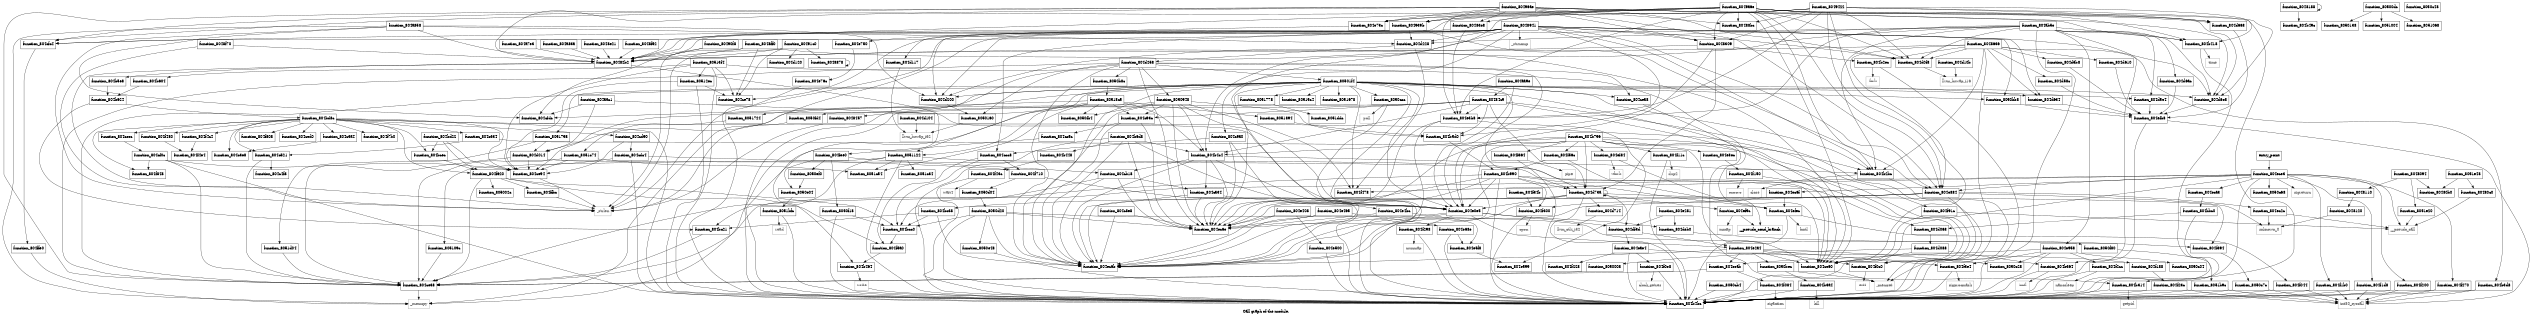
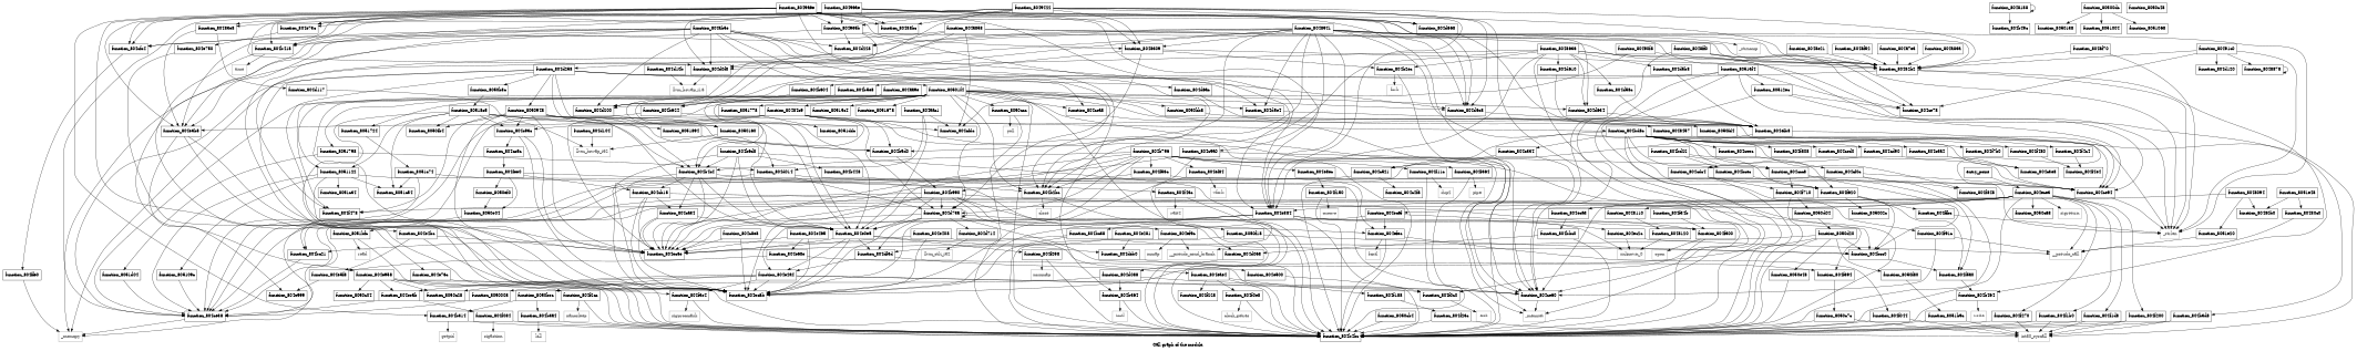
  digraph {
    label="Call graph of the module."
    node [shape=record]
    n1 [label="{function_804cfdc}"]
    n2 [label="{function_804b2bc}"]
    n3 [label="{function_804b4bc}"]
    n4 [color=gray50 fontcolor=gray50 label="{close}"]
    n5 [label="{function_804b2ec}"]
    n6 [color=gray50 fontcolor=gray50 label="{fork}"]
    n7 [label="{function_804b314}"]
    n8 [color=gray50 fontcolor=gray50 label="{getpid}"]
    n9 [label="{function_804b364}"]
    n10 [color=gray50 fontcolor=gray50 label="{ioctl}"]
    n11 [label="{function_804b3a4}"]
    n12 [color=gray50 fontcolor=gray50 label="{kill}"]
    n13 [label="{function_804b5d0}"]
    n14 [label="{function_804b990}"]
    n15 [label="{function_804d73a}"]
    n16 [label="{function_804d068}"]
    n17 [label="{function_804bc21}"]
    n18 [label="{function_804ec6b}"]
    n19 [label="{function_804ec6e}"]
    n20 [label="{function_804e0e5}"]
    n21 [label="{function_804efec}"]
    n22 [label="{function_804f300}"]
    n23 [label="{function_804c4f8}"]
    n24 [label="{function_804b5e8}"]
    n25 [label="{function_804b624}"]
    n26 [label="{function_804bd8c}"]
    n27 [label="{function_804ccc8}"]
    n28 [label="{function_804bcc0}"]
    n29 [label="{function_804f5a0}"]
    n30 [label="{function_804f710}"]
    n31 [label="{function_804b464}"]
    n32 [label="{function_8050d04}"]
    n33 [label="{function_804d014}"]
    n34 [label="{function_804ce38}"]
    n35 [label="{function_804ce94}"]
    n36 [color=gray50 fontcolor=gray50 label="{_memcpy}"]
    n37 [color=gray50 fontcolor=gray50 label="{_strlen}"]
    n38 [label="{function_804ef9c}"]
    n39 [label="{function_804f394}"]
    n40 [label="{function_804d714}"]
    n41 [label="{function_804df3d}"]
    n42 [label="{function_804b604}"]
    n43 [label="{function_804c521}"]
    n44 [label="{function_804ab5e}"]
    n45 [label="{function_804b418}"]
    n46 [label="{function_804e958}"]
    n47 [label="{function_804cfc4}"]
    n48 [label="{function_804d0f8}"]
    n49 [label="{function_804d200}"]
    n50 [label="{function_804d228}"]
    n51 [label="{function_804d5e4}"]
    n52 [label="{function_804d6ac}"]
    n53 [label="{function_804d6e8}"]
    n54 [label="{function_804e3b8}"]
    n55 [color=gray50 fontcolor=gray50 label="{time}"]
    n56 [label="{function_804eeab}"]
    n57 [label="{function_804f2cc}"]
    n58 [label="{function_804f3e4}"]
    n59 [label="{function_8050c04}"]
    n60 [label="{function_8050c28}"]
    n61 [label="{function_804ffe0}"]
    n62 [color=gray50 fontcolor=gray50 label="{llvm_bswap_i16}"]
    n63 [label="{function_8050160}"]
    n64 [label="{function_804f478}"]
    n65 [label="{function_804d258}"]
    n66 [label="{function_804efb8}"]
    n67 [label="{function_804e599}"]
    n68 [label="{function_804d088}"]
    n69 [label="{function_804ce60}"]
    n70 [label="{function_8050008}"]
    n71 [color=gray50 fontcolor=gray50 label="{_memset}"]
    n72 [label="{function_804b3d8}"]
    n73 [color=gray50 fontcolor=gray50 label="{int80_syscall}"]
    n74 [label="{function_804bbc0}"]
    n75 [label="{function_804cd90}"]
    n76 [label="{function_804f620}"]
    n77 [label="{function_804bcec}"]
    n78 [label="{function_804f848}"]
    n79 [label="{function_804c334}"]
    n80 [label="{function_804ced0}"]
    n81 [label="{function_804c3a4}"]
    n82 [label="{function_804c3e8}"]
    n83 [label="{function_804f480}"]
    n84 [label="{function_804f4c4}"]
    n85 [label="{function_804f7b0}"]
    n86 [label="{function_804f808}"]
    n87 [label="{function_804f91c}"]
    n88 [label="{function_804ceec}"]
    n89 [label="{function_804c8e8}"]
    n90 [label="{function_804cdc4}"]
    n91 [label="{function_804bc38}"]
    n92 [label="{function_804ffbc}"]
    n93 [label="{function_805002c}"]
    n94 [label="{function_804b6d8}"]
    n95 [label="{function_804b448}"]
    n96 [label="{function_804b4c4}"]
    n97 [label="{function_804f43c}"]
    n98 [label="{function_804ca34}"]
    n99 [label="{function_804cb18}"]
    n100 [label="{function_804e2a4}"]
    n101 [label="{function_804f298}"]
    n102 [label="{function_804deb0}"]
    n103 [label="{function_804c93c}"]
    n104 [label="{function_804cc5c}"]
    n105 [label="{function_804fee0}"]
    n106 [color=gray50 fontcolor=gray50 label="{wait4}"]
    n107 [label="{function_804c9a0}"]
    n108 [label="{function_804cf0c}"]
    n109 [color=gray50 fontcolor=gray50 label="{write}"]
    n110 [label="{function_804b796}"]
    n111 [label="{function_804e8ec}"]
    n112 [label="{function_804ef84}"]
    n113 [label="{function_804f0c0}"]
    n114 [label="{function_804f11c}"]
    n115 [label="{function_804f364}"]
    n116 [label="{function_804f56c}"]
    n117 [label="{function_804f150}"]
    n118 [color=gray50 fontcolor=gray50 label="{vfork}"]
-   n119 [color=gray50 fontcolor=black label="{__pseudo_cond_branch}"]
+   n119 [color=gray50 fontcolor=gray50 label="{__pseudo_cond_branch}"]
    n120 [color=gray50 fontcolor=gray50 label="{exit}"]
    n121 [color=gray50 fontcolor=gray50 label="{dup2}"]
    n122 [color=gray50 fontcolor=gray50 label="{pipe}"]
    n123 [label="{function_804bd22}"]
    n124 [label="{function_804f4e4}"]
    n125 [color=gray50 fontcolor=gray50 label="{__pseudo_call}"]
    n126 [label="{function_804ce78}"]
    n127 [label="{function_804cea8}"]
    n128 [label="{function_8050e04}"]
    n129 [label="{function_8050ef0}"]
    n130 [label="{function_8050f18}"]
    n131 [label="{function_804b49c}"]
    n132 [label="{function_804e76c}"]
    n133 [label="{function_804e884}"]
    n134 [label="{function_804ec2c}"]
    n135 [color=gray50 fontcolor=gray50 label="{unknown_0}"]
    n136 [color=gray50 fontcolor=gray50 label="{execve}"]
    n137 [label="{function_804f084}"]
    n138 [color=gray50 fontcolor=gray50 label="{nanosleep}"]
    n139 [color=gray50 fontcolor=gray50 label="{sigprocmask}"]
    n140 [label="{function_804eae4}"]
    n141 [label="{function_804f0e8}"]
    n142 [label="{function_804f188}"]
    n143 [label="{function_804f228}"]
    n144 [color=gray50 fontcolor=gray50 label="{clock_getres}"]
    n145 [label="{function_804f23c}"]
    n146 [label="{function_804ec6f}"]
    n147 [label="{function_804f044}"]
    n148 [color=gray50 fontcolor=gray50 label="{fcntl}"]
    n149 [color=gray50 fontcolor=gray50 label="{open}"]
    n150 [label="{function_8050bec}"]
    n151 [label="{function_804ece3}"]
    n152 [label="{function_804f1b0}"]
    n153 [label="{function_804f1d8}"]
    n154 [label="{function_804f200}"]
    n155 [label="{function_804f270}"]
    n156 [label="{function_8050c68}"]
    n157 [label="{function_804eca3}"]
    n158 [color=gray50 fontcolor=gray50 label="{sigreturn}"]
    n159 [color=gray50 fontcolor=gray50 label="{sigaction}"]
    n160 [color=gray50 fontcolor=gray50 label="{mmap}"]
    n161 [color=gray50 fontcolor=gray50 label="{munmap}"]
    n162 [label="{function_804f34b}"]
    n163 [label="{function_8050c7c}"]
    n164 [label="{function_8050d20}"]
    n165 [label="{function_8051bfc}"]
    n166 [label="{function_80500dc}"]
    n167 [label="{function_8050138}"]
    n168 [label="{function_8051004}"]
    n169 [label="{function_8051068}"]
    n170 [color=gray50 fontcolor=gray50 label="{llvm_bswap_i32}"]
    n171 [label="{function_80501f4}"]
    n172 [label="{function_8050bb8}"]
    n173 [label="{function_8050ccc}"]
    n174 [label="{function_8050fd4}"]
    n175 [label="{function_8051122}"]
    n176 [label="{function_80515c4}"]
    n177 [label="{function_8051678}"]
    n178 [label="{function_8051724}"]
    n179 [label="{function_8051778}"]
    n180 [label="{function_8051798}"]
    n181 [label="{function_804d634}"]
    n182 [color=gray50 fontcolor=gray50 label="{poll}"]
    n183 [label="{function_805109c}"]
    n184 [label="{function_8051c34}"]
    n185 [label="{function_8051c54}"]
    n186 [label="{function_8051c74}"]
    n187 [label="{function_8051ddc}"]
    n188 [label="{function_8051d04}"]
    n189 [label="{function_8050948}"]
    n190 [label="{function_8050fb4}"]
    n191 [label="{function_8050b8c}"]
    n192 [label="{function_80518c5}"]
    n193 [label="{function_8051894}"]
    n194 [label="{function_8050c48}"]
    n195 [label="{function_8050cb4}"]
    n196 [label="{function_8050e48}"]
    n197 [label="{function_8050f80}"]
    n198 [label="{function_8051b9c}"]
    n199 [color=gray50 fontcolor=gray50 label="{read}"]
    n200 [label="{function_80512ec}"]
    n201 [label="{function_80513f4}"]
    n202 [label="{function_8051e20}"]
    n203 [label="{function_8051e48}"]
    n204 [label="{function_80480b0}"]
    n205 [label="{function_80480c0}"]
    n206 [color=gray50 fontcolor=gray50 label="{llvm_ctlz_i32}"]
    n207 [color=gray50 fontcolor=gray50 label="{_strncmp}"]
    n208 [label="{function_804d104}"]
    n209 [label="{function_804d10b}"]
    n210 [label="{function_804d117}"]
    n211 [label="{function_804d120}"]
    n212 [label="{function_804d58c}"]
    n213 [label="{function_804d5b8}"]
    n214 [label="{function_804d610}"]
    n215 [label="{function_804d668}"]
    n216 [label="{function_804e281}"]
    n217 [label="{function_804e408}"]
    n218 [label="{function_804e500}"]
    n219 [label="{function_804e465}"]
    n220 [label="{function_804e68e}"]
    n221 [label="{function_804e5f8}"]
    n222 [label="{function_804e4bc}"]
    n223 [label="{function_804e73c}"]
    n224 [label="{function_804e750}"]
    n225 [label="{function_8048094}"]
    n226 [label="{function_8048110}"]
    n227 [label="{function_8048120}"]
    n228 [label="{entry_point}"]
    n229 [label="{function_8048188}"]
    n230 [label="{function_80482b2}"]
    n231 [label="{function_8048309}"]
    n232 [label="{function_80483e8}"]
    n233 [label="{function_8048457}"]
    n234 [label="{function_80484c9}"]
    n235 [label="{function_8048636}"]
    n236 [label="{function_8048878}"]
    n237 [label="{function_80488bc}"]
    n238 [label="{function_8048941}"]
    n239 [label="{function_8048e21}"]
    n240 [label="{function_8048f52}"]
    n241 [label="{function_8048f70}"]
    n242 [label="{function_8048ff0}"]
    n243 [label="{function_80490f8}"]
    n244 [label="{function_80491c0}"]
    n245 [label="{function_804939b}"]
    n246 [label="{function_8049422}"]
    n247 [label="{function_80496ae}"]
    n248 [label="{function_8049a6e}"]
    n249 [label="{function_804a7e3}"]
    n250 [label="{function_804a83a}"]
    n251 [label="{function_804a858}"]
    n252 [label="{function_804aa9e}"]
    n253 [label="{function_804aac1}"]
    n2 -> n3
    n2 -> n4
    n5 -> n3
    n5 -> n6
    n7 -> n3
    n7 -> n8
    n9 -> n3
    n9 -> n10
    n11 -> n3
    n11 -> n12
    n13 -> n14
    n14 -> n3
    n14 -> n15
    n14 -> n16
    n14 -> n17
    n14 -> n18
    n14 -> n19
    n14 -> n20
    n14 -> n21
    n14 -> n22
    n15 -> n3
    n15 -> n15
    n15 -> n18
    n15 -> n19
    n15 -> n20
    n15 -> n38
    n15 -> n39
    n15 -> n40
    n15 -> n41
    n16 -> n68
    n17 -> n34
    n20 -> n18
    n20 -> n19
    n20 -> n41
    n20 -> n100
    n20 -> n101
    n20 -> n102
    n21 -> n3
    n21 -> n147
    n21 -> n148
    n22 -> n3
    n22 -> n149
    n24 -> n25
    n25 -> n17
    n25 -> n26
    n26 -> n3
    n26 -> n35
    n26 -> n43
    n26 -> n75
    n26 -> n76
    n26 -> n77
    n26 -> n78
    n26 -> n79
    n26 -> n80
    n26 -> n81
    n26 -> n82
    n26 -> n83
    n26 -> n84
    n26 -> n85
    n26 -> n86
    n26 -> n87
    n26 -> n88
    n27 -> n28
    n27 -> n29
    n27 -> n30
    n28 -> n29
    n29 -> n31
    n30 -> n3
    n30 -> n32
-   n109 -> n3
+   n31 -> n3
    n31 -> n109
    n32 -> n164
    n33 -> n15
    n33 -> n34
    n33 -> n35
    n34 -> n36
    n35 -> n37
    n38 -> n119
    n38 -> n160
    n39 -> n163
    n40 -> n206
    n41 -> n100
    n41 -> n140
    n42 -> n25
    n43 -> n23
    n43 -> n34
    n44 -> n2
    n44 -> n3
    n44 -> n9
    n44 -> n45
    n44 -> n46
    n44 -> n47
    n44 -> n48
    n44 -> n49
    n44 -> n50
    n44 -> n51
    n44 -> n52
    n44 -> n53
    n44 -> n54
    n45 -> n3
    n45 -> n55
    n46 -> n3
    n46 -> n56
    n46 -> n57
    n46 -> n58
    n46 -> n59
    n46 -> n60
    n47 -> n61
    n48 -> n62
    n49 -> n63
    n50 -> n64
    n50 -> n65
    n51 -> n66
    n52 -> n66
    n53 -> n66
    n54 -> n18
    n54 -> n19
    n54 -> n67
    n56 -> n34
    n56 -> n137
    n57 -> n3
    n57 -> n138
    n58 -> n3
    n58 -> n139
    n61 -> n36
    n63 -> n170
    n65 -> n3
    n65 -> n18
    n65 -> n19
    n65 -> n20
    n65 -> n34
    n65 -> n63
    n65 -> n127
    n65 -> n171
    n65 -> n189
    n65 -> n191
    n66 -> n3
    n66 -> n73
    n68 -> n9
    n68 -> n69
    n68 -> n70
    n69 -> n71
    n70 -> n34
    n72 -> n3
    n72 -> n73
    n74 -> n3
    n74 -> n16
    n75 -> n35
    n75 -> n90
    n76 -> n28
    n76 -> n29
    n76 -> n34
    n76 -> n92
    n76 -> n93
    n77 -> n76
    n79 -> n43
    n79 -> n69
    n81 -> n82
    n83 -> n124
    n84 -> n124
    n87 -> n69
    n87 -> n125
    n88 -> n108
    n89 -> n18
    n89 -> n19
    n90 -> n3
    n90 -> n30
    n90 -> n76
    n91 -> n17
    n91 -> n18
    n91 -> n28
    n92 -> n37
    n94 -> n3
    n94 -> n18
    n94 -> n19
    n94 -> n20
    n94 -> n95
    n94 -> n96
    n95 -> n97
    n96 -> n2
    n96 -> n18
    n96 -> n19
    n96 -> n20
    n96 -> n98
    n96 -> n99
    n97 -> n3
    n97 -> n106
    n98 -> n18
    n98 -> n19
    n98 -> n20
    n99 -> n18
    n99 -> n19
    n99 -> n28
    n99 -> n98
    n100 -> n18
    n100 -> n56
    n100 -> n58
    n100 -> n60
    n100 -> n69
    n100 -> n113
    n100 -> n150
    n101 -> n3
    n101 -> n161
    n102 -> n39
    n103 -> n18
    n103 -> n19
    n103 -> n104
    n104 -> n105
    n105 -> n99
    n105 -> n128
    n105 -> n129
    n105 -> n130
    n107 -> n18
    n107 -> n19
    n107 -> n27
    n108 -> n3
    n108 -> n34
    n108 -> n35
    n108 -> n78
    n110 -> n2
    n110 -> n3
    n110 -> n15
    n110 -> n18
    n110 -> n19
    n110 -> n20
    n110 -> n96
    n110 -> n111
    n110 -> n112
    n110 -> n113
    n110 -> n114
    n110 -> n115
    n110 -> n116
    n111 -> n117
    n112 -> n118
    n112 -> n119
    n113 -> n120
    n114 -> n3
    n114 -> n121
    n115 -> n3
    n115 -> n122
    n116 -> n14
    n116 -> n21
    n117 -> n3
    n117 -> n136
    n123 -> n35
    n123 -> n76
    n123 -> n77
    n127 -> n71
    n128 -> n165
    n129 -> n128
    n130 -> n3
    n130 -> n28
    n132 -> n3
    n133 -> n18
    n133 -> n19
    n133 -> n91
    n133 -> n113
    n133 -> n134
    n133 -> n135
    n134 -> n125
    n134 -> n135
    n137 -> n3
    n137 -> n159
    n140 -> n3
    n140 -> n141
    n140 -> n142
    n140 -> n143
    n141 -> n3
    n141 -> n144
    n142 -> n145
    n145 -> n3
    n145 -> n73
    n146 -> n21
    n146 -> n22
+   n146 -> n100
    n147 -> n3
    n147 -> n73
    n150 -> n7
    n150 -> n11
    n151 -> n3
    n151 -> n34
    n151 -> n64
    n151 -> n69
    n151 -> n125
    n151 -> n133
    n151 -> n146
    n151 -> n152
    n151 -> n153
    n151 -> n154
    n151 -> n155
    n151 -> n156
    n151 -> n157
    n151 -> n158
    n152 -> n3
    n152 -> n73
    n153 -> n3
    n153 -> n73
    n154 -> n3
    n154 -> n73
    n155 -> n3
    n155 -> n73
    n157 -> n74
    n162 -> n22
    n163 -> n3
    n163 -> n73
    n164 -> n3
    n164 -> n18
    n164 -> n19
    n164 -> n28
    n164 -> n196
    n164 -> n197
    n165 -> n3
    n165 -> n199
    n166 -> n167
    n166 -> n168
    n166 -> n169
    n171 -> n2
    n171 -> n3
    n171 -> n15
    n171 -> n18
    n171 -> n19
    n171 -> n20
    n171 -> n34
    n171 -> n35
    n171 -> n49
    n171 -> n51
    n171 -> n53
    n171 -> n64
    n171 -> n69
    n171 -> n127
    n171 -> n172
    n171 -> n173
    n171 -> n174
    n171 -> n175
    n171 -> n176
    n171 -> n177
    n171 -> n178
    n171 -> n179
    n171 -> n180
    n171 -> n181
    n172 -> n66
    n173 -> n3
    n173 -> n182
    n174 -> n37
    n175 -> n3
    n175 -> n34
    n175 -> n69
    n175 -> n183
    n175 -> n184
    n175 -> n185
    n178 -> n186
    n179 -> n187
    n180 -> n33
    n180 -> n188
    n181 -> n66
    n183 -> n34
    n186 -> n34
    n186 -> n35
    n186 -> n185
    n188 -> n34
    n189 -> n13
    n189 -> n18
    n189 -> n19
    n189 -> n20
    n189 -> n33
    n189 -> n64
    n189 -> n96
    n189 -> n103
    n189 -> n190
    n191 -> n192
    n192 -> n1
    n192 -> n3
    n192 -> n96
    n192 -> n103
    n192 -> n175
    n192 -> n185
    n192 -> n190
    n192 -> n193
    n193 -> n13
    n195 -> n3
    n196 -> n3
    n197 -> n198
    n198 -> n3
    n198 -> n73
    n200 -> n3
    n200 -> n35
    n200 -> n126
    n201 -> n3
    n201 -> n35
    n201 -> n42
    n201 -> n69
    n201 -> n126
    n201 -> n200
    n202 -> n125
    n203 -> n204
    n203 -> n205
    n205 -> n125
    n208 -> n170
    n209 -> n62
    n210 -> n170
    n212 -> n66
    n213 -> n66
    n214 -> n66
    n215 -> n66
    n216 -> n41
    n216 -> n102
    n217 -> n18
    n217 -> n19
    n217 -> n218
    n218 -> n3
    n219 -> n18
    n219 -> n19
    n219 -> n220
    n220 -> n3
    n220 -> n221
    n221 -> n67
    n222 -> n18
    n222 -> n19
    n222 -> n221
    n223 -> n224
    n224 -> n132
    n225 -> n202
    n225 -> n204
    n225 -> n226
    n226 -> n227
    n227 -> n135
    n228 -> n151
    n229 -> n131
    n229 -> n229
    n230 -> n24
    n230 -> n31
    n230 -> n37
    n231 -> n5
    n231 -> n15
    n231 -> n20
    n231 -> n230
    n232 -> n54
    n232 -> n210
    n233 -> n37
    n234 -> n13
    n234 -> n15
    n234 -> n36
    n234 -> n54
    n234 -> n69
    n234 -> n71
    n234 -> n96
    n234 -> n103
    n234 -> n233
    n235 -> n2
    n235 -> n5
    n235 -> n48
    n235 -> n71
    n235 -> n72
    n235 -> n133
    n235 -> n181
    n235 -> n212
    n235 -> n213
    n235 -> n214
    n235 -> n230
    n236 -> n236
    n238 -> n2
    n238 -> n13
    n238 -> n27
    n238 -> n36
    n238 -> n37
    n238 -> n48
    n238 -> n49
    n238 -> n50
-   n238 -> n172
+   n238 -> n51
    n238 -> n53
    n238 -> n96
    n238 -> n107
    n238 -> n126
    n238 -> n133
    n238 -> n181
    n238 -> n207
    n238 -> n230
    n238 -> n231
    n239 -> n230
    n240 -> n230
    n241 -> n37
    n241 -> n230
    n242 -> n37
    n242 -> n69
    n242 -> n126
    n242 -> n230
    n243 -> n1
    n243 -> n230
    n244 -> n37
    n244 -> n126
    n244 -> n211
    n244 -> n230
    n244 -> n236
    n245 -> n47
    n245 -> n49
    n245 -> n50
    n245 -> n133
    n245 -> n230
    n246 -> n45
    n246 -> n48
    n246 -> n53
    n246 -> n54
    n246 -> n69
    n246 -> n133
    n246 -> n215
    n246 -> n223
    n246 -> n230
    n246 -> n231
    n246 -> n237
    n246 -> n245
    n247 -> n34
    n247 -> n45
    n247 -> n47
    n247 -> n48
    n247 -> n53
    n247 -> n54
    n247 -> n133
    n247 -> n215
    n247 -> n223
    n247 -> n230
    n247 -> n231
    n247 -> n232
    n247 -> n237
    n247 -> n245
    n248 -> n2
    n248 -> n7
    n248 -> n45
    n248 -> n47
    n248 -> n48
    n248 -> n53
    n248 -> n54
    n248 -> n69
    n248 -> n133
    n248 -> n215
    n248 -> n222
    n248 -> n223
    n248 -> n230
    n248 -> n231
    n248 -> n232
    n248 -> n237
    n248 -> n245
    n249 -> n230
    n250 -> n230
    n251 -> n1
    n251 -> n36
    n251 -> n37
    n251 -> n49
    n251 -> n50
    n251 -> n230
    n252 -> n20
    n252 -> n234
    n253 -> n1
    n253 -> n20
    n253 -> n33
  }
